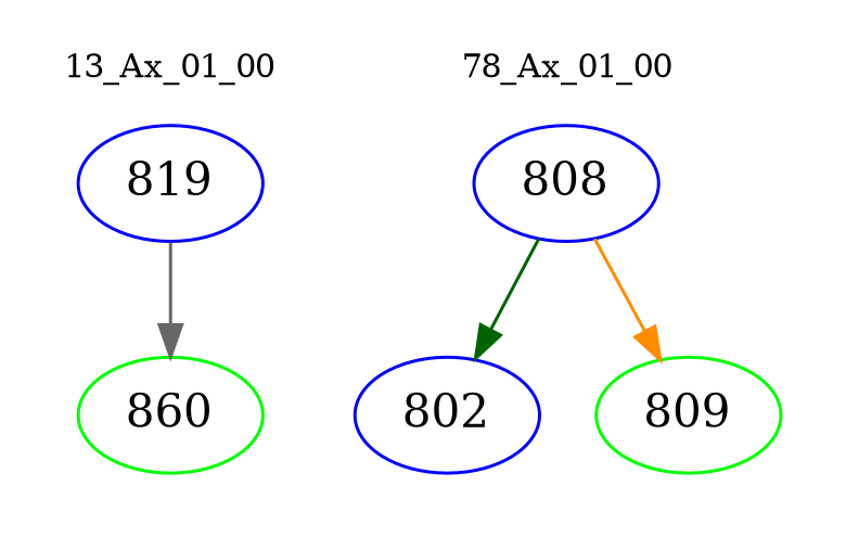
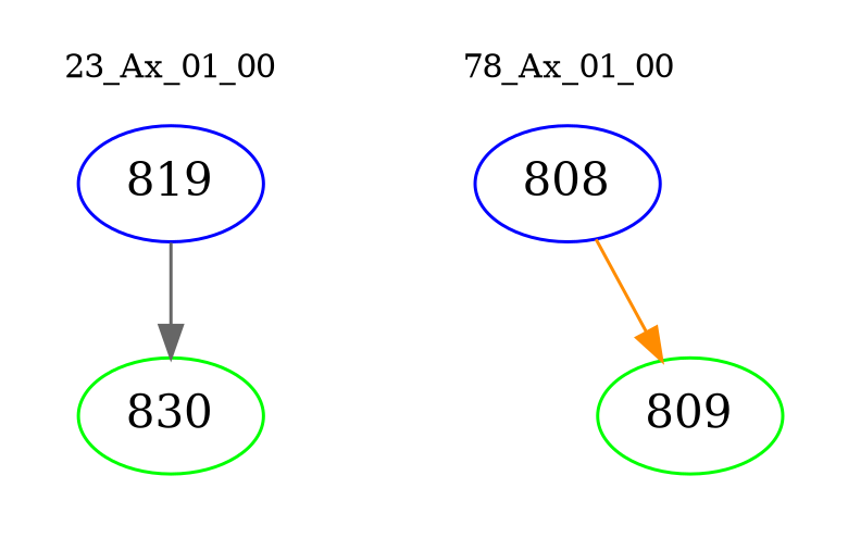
  digraph {
    node [color=blue]
    n1 [label=819]
-   n2 [color=green label=860]
+   n2 [color=green label=830]
    n3 [label=808]
-   n4 [label=802]
    n5 [color=green label=809]
    subgraph cluster_1 {
      color=white
      fontsize=10
-     label="13_Ax_01_00"
+     label="23_Ax_01_00"
      n1
      n2
    }
    subgraph cluster_2 {
      color=white
      fontsize=10
      label="78_Ax_01_00"
      n3
-     n4
      n5
    }
    n1 -> n2 [color=gray40]
-   n3 -> n4 [color=darkgreen]
    n3 -> n5 [color=darkorange]
  }
